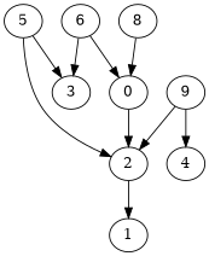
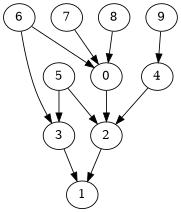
  digraph {
    splines=true
    node [shape=ellipse]
    n1 [height=0.3 label=0 width=0.3]
    n2 [height=0.3 label=2 width=0.3]
    n3 [height=0.3 label=1 width=0.3]
    n4 [height=0.3 label=3 width=0.3]
    n5 [height=0.3 label=4 width=0.3]
    n6 [height=0.3 label=5 width=0.3]
    n7 [height=0.3 label=6 width=0.3]
+   n8 [height=0.3 label=7 width=0.3]
    n9 [height=0.3 label=8 width=0.3]
    n10 [height=0.3 label=9 width=0.3]
    n1 -> n2
    n2 -> n3
-   n10 -> n2
+   n4 -> n3
+   n5 -> n2
    n6 -> n2
    n6 -> n4
    n7 -> n1
    n7 -> n4
+   n8 -> n1
    n9 -> n1
    n10 -> n5
  }
